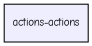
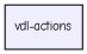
  digraph {
    compound=true
    fontname="Comic Neue"
-   n1 [fillcolor="#eeeeff" fontname="Comic Neue" fontsize=10 label="actions-actions" pencolor=black shape=box style=filled]
+   n1 [fillcolor="#eeeeff" fontname="Comic Neue" fontsize=10 label="vdl-actions" pencolor=black shape=box style=filled]
  }
